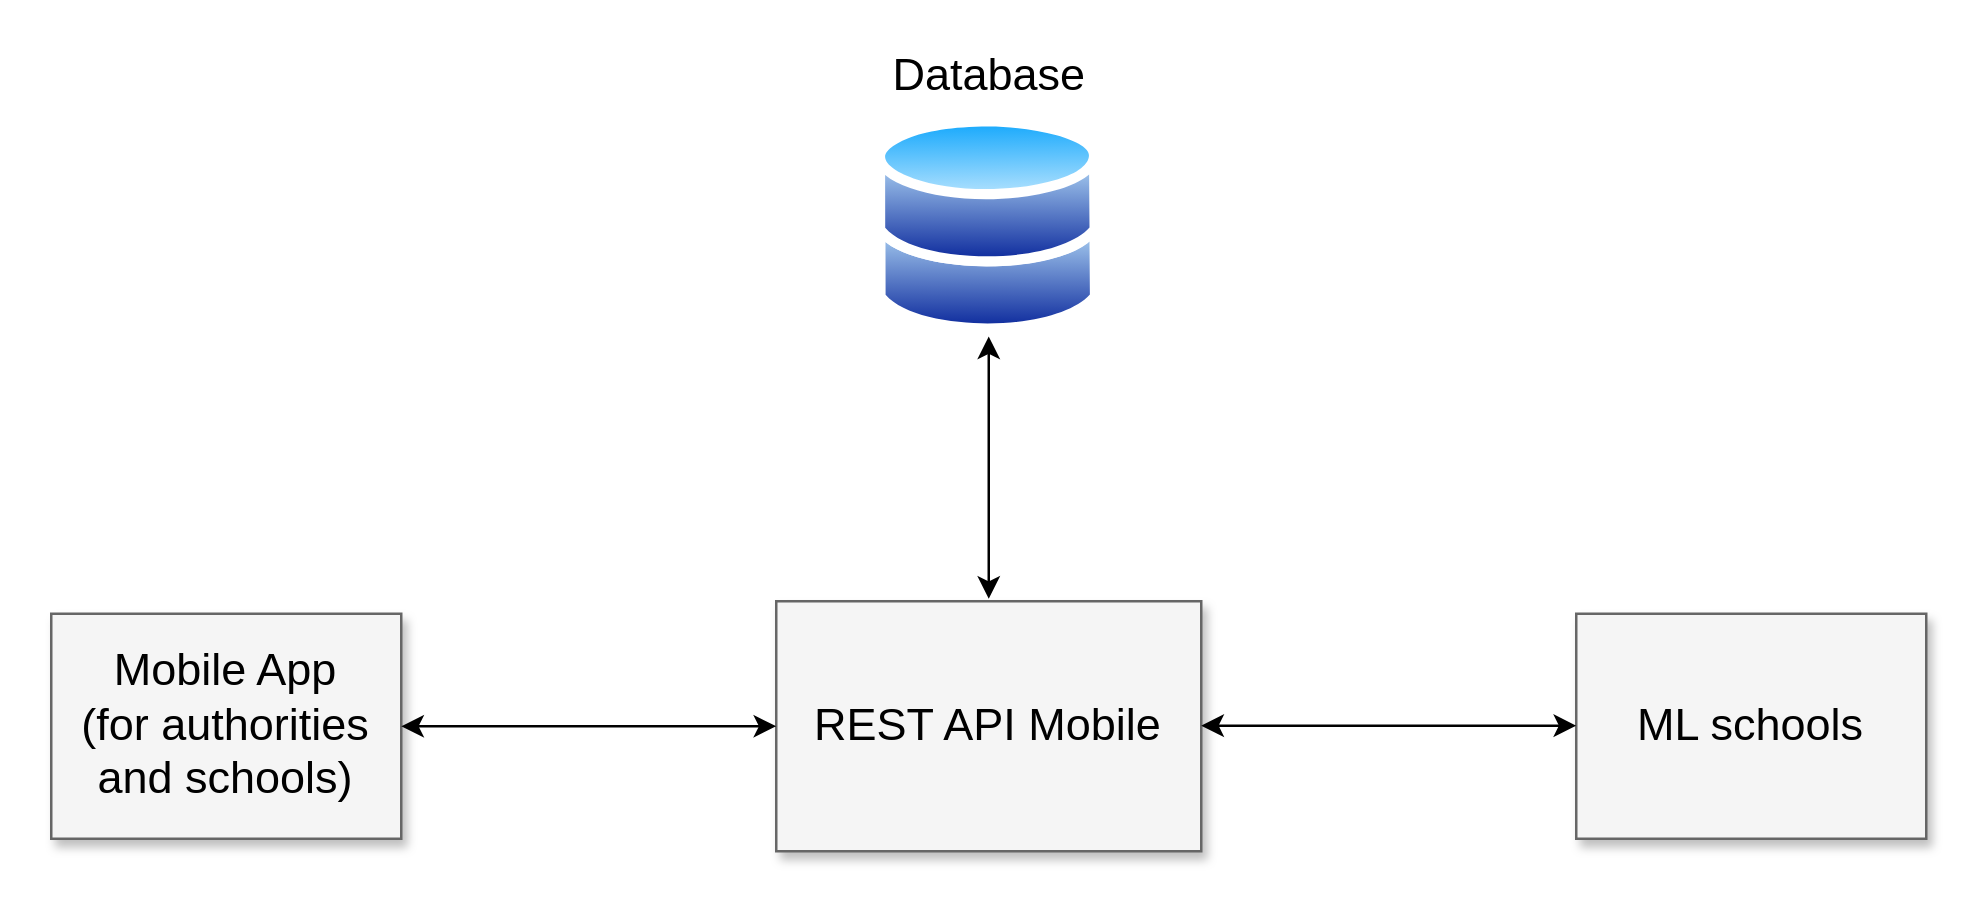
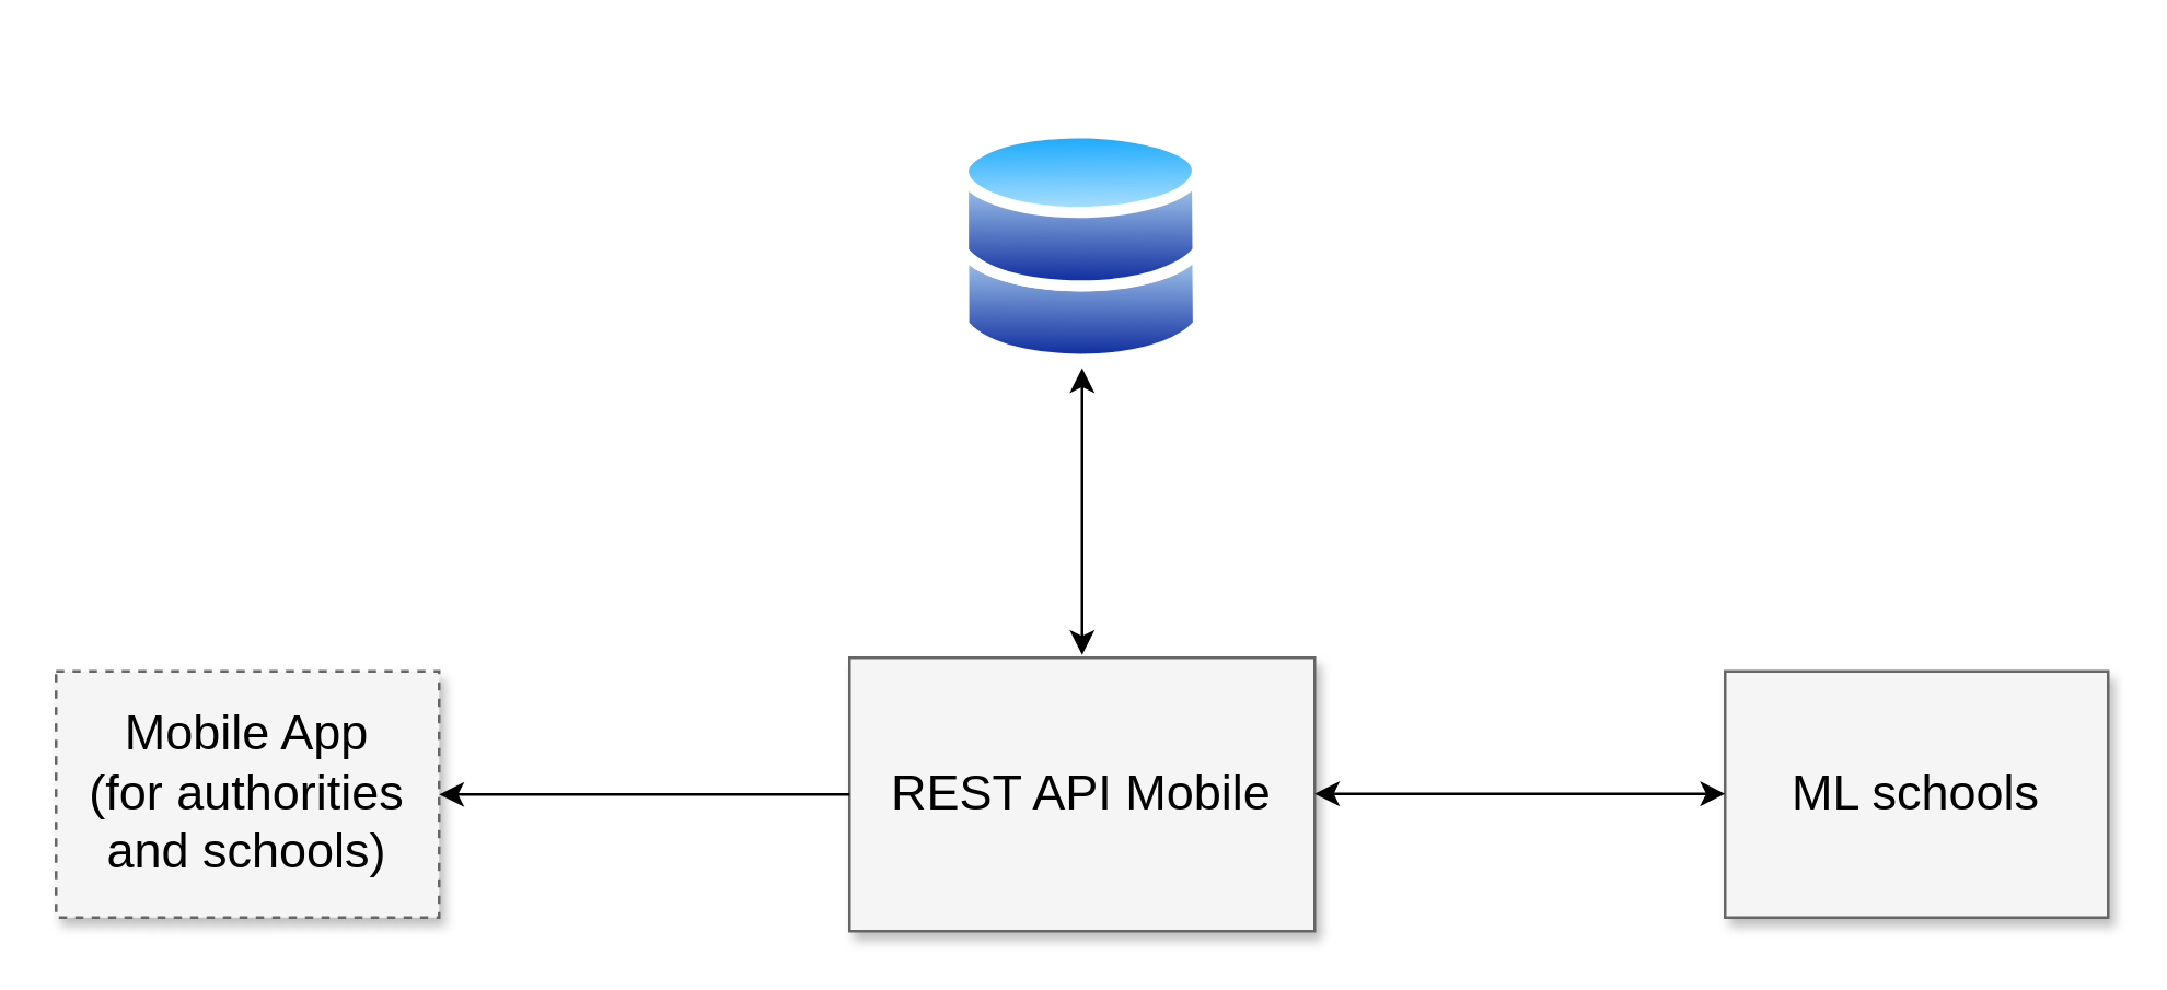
  <mxCell id="0" style=";html=1;" />
  <mxCell id="1" style=";html=1;" parent="0" />
  <mxCell id="2" value="REST API&amp;nbsp;Mobile" style="whiteSpace=wrap;html=1;shadow=1;fontSize=18;fillColor=#f5f5f5;strokeColor=#666666;" vertex="1" parent="1"><mxGeometry x="310" y="240" width="170" height="100" as="geometry" /></mxCell>
  <mxCell id="3" value="" style="aspect=fixed;perimeter=ellipsePerimeter;html=1;align=center;shadow=0;dashed=0;spacingTop=3;image;image=img/lib/active_directory/databases.svg;" vertex="1" parent="1"><mxGeometry x="350" y="45.9" width="90" height="88.2" as="geometry" /></mxCell>
- <mxCell id="4" value="Mobile App&lt;br&gt;(for authorities and schools)" style="whiteSpace=wrap;html=1;shadow=1;fontSize=18;fillColor=#f5f5f5;strokeColor=#666666;" vertex="1" parent="1"><mxGeometry x="20" y="245" width="140" height="90" as="geometry" /></mxCell>
+ <mxCell id="4" value="Mobile App&lt;br&gt;(for authorities and schools)" style="whiteSpace=wrap;html=1;shadow=1;fontSize=18;fillColor=#f5f5f5;strokeColor=#666666;dashed=1;" vertex="1" parent="1"><mxGeometry x="20" y="245" width="140" height="90" as="geometry" /></mxCell>
  <mxCell id="5" value="ML schools" style="whiteSpace=wrap;html=1;shadow=1;fontSize=18;fillColor=#f5f5f5;strokeColor=#666666;" vertex="1" parent="1"><mxGeometry x="630" y="245" width="140" height="90" as="geometry" /></mxCell>
- <mxCell id="6" value="" style="endArrow=classic;startArrow=classic;html=1;entryX=0;entryY=0.5;entryDx=0;entryDy=0;exitX=1;exitY=0.5;exitDx=0;exitDy=0;" edge="1" parent="1" source="4" target="2"><mxGeometry width="50" height="50" relative="1" as="geometry"><mxPoint x="150" y="270" as="sourcePoint" /><mxPoint x="200" y="220" as="targetPoint" /></mxGeometry></mxCell>
+ <mxCell id="6" value="" style="endArrow=none;startArrow=classic;html=1;entryX=0;entryY=0.5;entryDx=0;entryDy=0;exitX=1;exitY=0.5;exitDx=0;exitDy=0;" edge="1" parent="1" source="4" target="2"><mxGeometry width="50" height="50" relative="1" as="geometry"><mxPoint x="150" y="270" as="sourcePoint" /><mxPoint x="200" y="220" as="targetPoint" /></mxGeometry></mxCell>
  <mxCell id="7" value="" style="endArrow=classic;startArrow=classic;html=1;entryX=0;entryY=0.5;entryDx=0;entryDy=0;exitX=1;exitY=0.5;exitDx=0;exitDy=0;" edge="1" parent="1"><mxGeometry width="50" height="50" relative="1" as="geometry"><mxPoint x="480" y="289.76" as="sourcePoint" /><mxPoint x="630" y="289.76" as="targetPoint" /></mxGeometry></mxCell>
  <mxCell id="8" value="" style="endArrow=classic;startArrow=classic;html=1;entryX=0.5;entryY=1;entryDx=0;entryDy=0;" edge="1" parent="1" target="3"><mxGeometry width="50" height="50" relative="1" as="geometry"><mxPoint x="395" y="239" as="sourcePoint" /><mxPoint x="390" y="134" as="targetPoint" /></mxGeometry></mxCell>
- <mxCell id="9" value="&lt;font style=&quot;font-size: 18px&quot;&gt;Database&lt;/font&gt;" style="text;html=1;resizable=0;autosize=1;align=center;verticalAlign=middle;points=[];fillColor=none;strokeColor=none;rounded=0;" vertex="1" parent="1"><mxGeometry x="350" y="20" width="90" height="20" as="geometry" /></mxCell>
